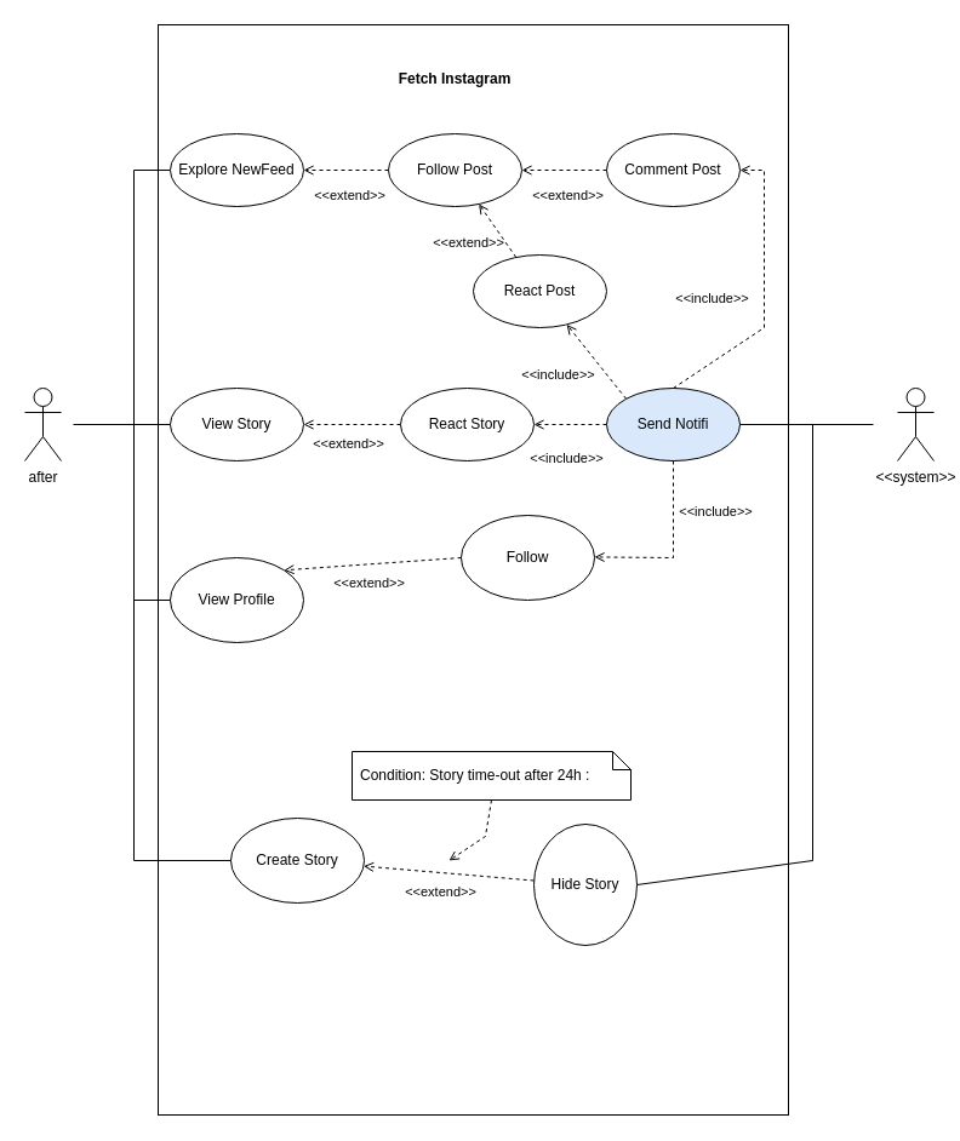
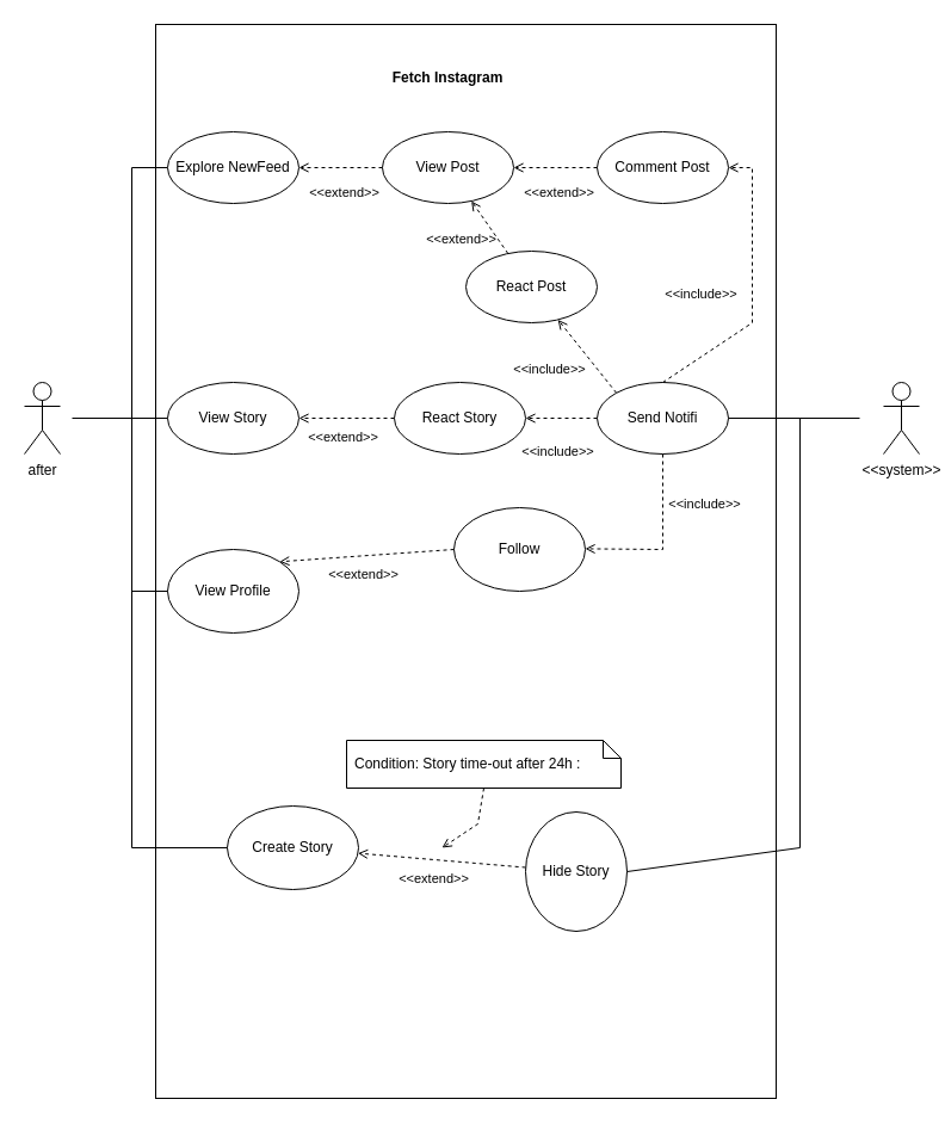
  <mxCell id="0" />
  <mxCell id="1" parent="0" />
  <mxCell id="2" value="" style="rounded=0;whiteSpace=wrap;html=1;" parent="1" vertex="1"><mxGeometry x="130" y="20" width="520" height="900" as="geometry" /></mxCell>
  <mxCell id="3" value="after&lt;div&gt;&lt;br&gt;&lt;/div&gt;" style="shape=umlActor;verticalLabelPosition=bottom;verticalAlign=top;html=1;outlineConnect=0;" parent="1" vertex="1"><mxGeometry x="20" y="320" width="30" height="60" as="geometry" /></mxCell>
- <mxCell id="4" value="Follow Post" style="ellipse;whiteSpace=wrap;html=1;" parent="1" vertex="1"><mxGeometry x="320" y="110" width="110" height="60" as="geometry" /></mxCell>
+ <mxCell id="4" value="View Post" style="ellipse;whiteSpace=wrap;html=1;" parent="1" vertex="1"><mxGeometry x="320" y="110" width="110" height="60" as="geometry" /></mxCell>
  <mxCell id="5" value="Comment Post" style="ellipse;whiteSpace=wrap;html=1;" parent="1" vertex="1"><mxGeometry x="500" y="110" width="110" height="60" as="geometry" /></mxCell>
  <mxCell id="6" value="React Story" style="ellipse;whiteSpace=wrap;html=1;" parent="1" vertex="1"><mxGeometry x="330" y="320" width="110" height="60" as="geometry" /></mxCell>
  <mxCell id="7" value="" style="endArrow=none;html=1;rounded=0;entryX=0;entryY=0.5;entryDx=0;entryDy=0;" parent="1" target="33" edge="1"><mxGeometry width="50" height="50" relative="1" as="geometry"><mxPoint x="60" y="350" as="sourcePoint" /><mxPoint x="170" y="270" as="targetPoint" /><Array as="points"><mxPoint x="110" y="350" /><mxPoint x="110" y="140" /></Array></mxGeometry></mxCell>
  <mxCell id="8" value="" style="endArrow=none;html=1;rounded=0;" parent="1" edge="1"><mxGeometry width="50" height="50" relative="1" as="geometry"><mxPoint x="110" y="270" as="sourcePoint" /><mxPoint x="170" y="350" as="targetPoint" /><Array as="points"><mxPoint x="110" y="340" /><mxPoint x="110" y="350" /></Array></mxGeometry></mxCell>
  <mxCell id="9" value="&lt;div&gt;&amp;lt;&amp;lt;system&amp;gt;&amp;gt;&lt;/div&gt;&lt;div&gt;&lt;br&gt;&lt;/div&gt;&lt;div&gt;&lt;br&gt;&lt;/div&gt;" style="shape=umlActor;verticalLabelPosition=bottom;verticalAlign=top;html=1;outlineConnect=0;" parent="1" vertex="1"><mxGeometry x="740" y="320" width="30" height="60" as="geometry" /></mxCell>
- <mxCell id="10" value="Send Notifi" style="ellipse;whiteSpace=wrap;html=1;fillColor=#dae8fc;" parent="1" vertex="1"><mxGeometry x="500" y="320" width="110" height="60" as="geometry" /></mxCell>
+ <mxCell id="10" value="Send Notifi" style="ellipse;whiteSpace=wrap;html=1;" parent="1" vertex="1"><mxGeometry x="500" y="320" width="110" height="60" as="geometry" /></mxCell>
  <mxCell id="11" value="&amp;lt;&amp;lt;extend&amp;gt;&amp;gt;" style="html=1;verticalAlign=bottom;labelBackgroundColor=none;endArrow=open;endFill=0;dashed=1;rounded=0;" parent="1" source="18" target="19" edge="1"><mxGeometry x="0.067" y="25" width="160" relative="1" as="geometry"><mxPoint x="400" y="760" as="sourcePoint" /><mxPoint x="300" y="732.82" as="targetPoint" /><mxPoint as="offset" /></mxGeometry></mxCell>
  <mxCell id="12" value="&amp;lt;&amp;lt;extend&amp;gt;&amp;gt;" style="html=1;verticalAlign=bottom;labelBackgroundColor=none;endArrow=open;endFill=0;dashed=1;rounded=0;entryX=1;entryY=0.5;entryDx=0;entryDy=0;" parent="1" source="5" target="4" edge="1"><mxGeometry x="-0.077" y="30" width="160" relative="1" as="geometry"><mxPoint x="370" y="230" as="sourcePoint" /><mxPoint x="270" y="202.82" as="targetPoint" /><mxPoint as="offset" /></mxGeometry></mxCell>
  <mxCell id="13" value="&amp;lt;&amp;lt;include&amp;gt;&amp;gt;" style="html=1;verticalAlign=bottom;labelBackgroundColor=none;endArrow=open;endFill=0;dashed=1;rounded=0;entryX=1;entryY=0.5;entryDx=0;entryDy=0;exitX=0;exitY=0.5;exitDx=0;exitDy=0;" parent="1" source="10" target="6" edge="1"><mxGeometry x="0.095" y="37" width="160" relative="1" as="geometry"><mxPoint x="325" y="420" as="sourcePoint" /><mxPoint x="525" y="340" as="targetPoint" /><mxPoint as="offset" /></mxGeometry></mxCell>
  <mxCell id="14" value="&amp;lt;&amp;lt;include&amp;gt;&amp;gt;" style="html=1;verticalAlign=bottom;labelBackgroundColor=none;endArrow=open;endFill=0;dashed=1;rounded=0;entryX=1;entryY=0.5;entryDx=0;entryDy=0;exitX=0.5;exitY=0;exitDx=0;exitDy=0;" parent="1" source="10" target="5" edge="1"><mxGeometry x="-0.487" y="35" width="160" relative="1" as="geometry"><mxPoint x="490" y="380" as="sourcePoint" /><mxPoint x="520" y="180" as="targetPoint" /><mxPoint y="-1" as="offset" /><Array as="points"><mxPoint x="630" y="270" /><mxPoint x="630" y="140" /></Array></mxGeometry></mxCell>
  <mxCell id="15" value="" style="endArrow=none;html=1;rounded=0;exitX=1;exitY=0.5;exitDx=0;exitDy=0;" parent="1" source="10" edge="1"><mxGeometry width="50" height="50" relative="1" as="geometry"><mxPoint x="480" y="480" as="sourcePoint" /><mxPoint x="720" y="350" as="targetPoint" /></mxGeometry></mxCell>
  <mxCell id="16" value="View Story" style="ellipse;whiteSpace=wrap;html=1;" parent="1" vertex="1"><mxGeometry x="140" y="320" width="110" height="60" as="geometry" /></mxCell>
  <mxCell id="17" value="&amp;lt;&amp;lt;extend&amp;gt;&amp;gt;" style="html=1;verticalAlign=bottom;labelBackgroundColor=none;endArrow=open;endFill=0;dashed=1;rounded=0;" parent="1" source="6" target="16" edge="1"><mxGeometry x="0.067" y="25" width="160" relative="1" as="geometry"><mxPoint x="370" y="340" as="sourcePoint" /><mxPoint x="280" y="302.82" as="targetPoint" /><mxPoint as="offset" /></mxGeometry></mxCell>
  <mxCell id="18" value="Hide Story" style="ellipse;whiteSpace=wrap;html=1;" parent="1" vertex="1"><mxGeometry x="440" y="680" width="85" height="100" as="geometry" /></mxCell>
  <mxCell id="19" value="Create Story" style="ellipse;whiteSpace=wrap;html=1;" parent="1" vertex="1"><mxGeometry x="190" y="675" width="110" height="70" as="geometry" /></mxCell>
  <mxCell id="20" value="" style="endArrow=none;html=1;rounded=0;exitX=1;exitY=0.5;exitDx=0;exitDy=0;" parent="1" source="18" edge="1"><mxGeometry width="50" height="50" relative="1" as="geometry"><mxPoint x="620" y="660" as="sourcePoint" /><mxPoint x="670" y="350" as="targetPoint" /><Array as="points"><mxPoint x="670" y="710" /></Array></mxGeometry></mxCell>
  <mxCell id="21" value="Condition: Story time-out after 24h :" style="shape=note;size=15;spacingLeft=5;align=left;whiteSpace=wrap;" parent="1" vertex="1"><mxGeometry x="290" y="620" width="230" height="40" as="geometry" /></mxCell>
  <mxCell id="22" value="" style="html=1;verticalAlign=bottom;labelBackgroundColor=none;endArrow=open;endFill=0;dashed=1;rounded=0;exitX=0.5;exitY=1;exitDx=0;exitDy=0;exitPerimeter=0;" parent="1" source="21" edge="1"><mxGeometry x="0.067" y="25" width="160" relative="1" as="geometry"><mxPoint x="455" y="680" as="sourcePoint" /><mxPoint x="370" y="710" as="targetPoint" /><mxPoint as="offset" /><Array as="points"><mxPoint x="400" y="690" /></Array></mxGeometry></mxCell>
  <mxCell id="23" value="" style="endArrow=none;html=1;rounded=0;exitX=0;exitY=0.5;exitDx=0;exitDy=0;" parent="1" source="19" edge="1"><mxGeometry width="50" height="50" relative="1" as="geometry"><mxPoint x="60" y="600" as="sourcePoint" /><mxPoint x="110" y="490" as="targetPoint" /><Array as="points"><mxPoint x="110" y="710" /></Array></mxGeometry></mxCell>
  <mxCell id="24" value="View Profile" style="ellipse;whiteSpace=wrap;html=1;" parent="1" vertex="1"><mxGeometry x="140" y="460" width="110" height="70" as="geometry" /></mxCell>
  <mxCell id="25" value="Follow" style="ellipse;whiteSpace=wrap;html=1;" parent="1" vertex="1"><mxGeometry x="380" y="425" width="110" height="70" as="geometry" /></mxCell>
  <mxCell id="26" value="" style="endArrow=none;html=1;rounded=0;exitX=0;exitY=0.5;exitDx=0;exitDy=0;" parent="1" source="24" edge="1"><mxGeometry width="50" height="50" relative="1" as="geometry"><mxPoint x="110" y="490" as="sourcePoint" /><mxPoint x="110" y="350" as="targetPoint" /><Array as="points"><mxPoint x="110" y="495" /></Array></mxGeometry></mxCell>
  <mxCell id="27" value="&amp;lt;&amp;lt;extend&amp;gt;&amp;gt;" style="html=1;verticalAlign=bottom;labelBackgroundColor=none;endArrow=open;endFill=0;dashed=1;rounded=0;exitX=0;exitY=0.5;exitDx=0;exitDy=0;entryX=1;entryY=0;entryDx=0;entryDy=0;" parent="1" source="25" target="24" edge="1"><mxGeometry x="0.067" y="25" width="160" relative="1" as="geometry"><mxPoint x="430" y="480" as="sourcePoint" /><mxPoint x="290" y="480" as="targetPoint" /><mxPoint as="offset" /></mxGeometry></mxCell>
  <mxCell id="28" value="Fetch Instagram" style="text;html=1;align=center;verticalAlign=middle;whiteSpace=wrap;rounded=0;fontStyle=1" parent="1" vertex="1"><mxGeometry x="315" y="50" width="120" height="30" as="geometry" /></mxCell>
  <mxCell id="29" value="&amp;lt;&amp;lt;include&amp;gt;&amp;gt;" style="html=1;verticalAlign=bottom;labelBackgroundColor=none;endArrow=open;endFill=0;dashed=1;rounded=0;entryX=1;entryY=0.5;entryDx=0;entryDy=0;exitX=0.5;exitY=1;exitDx=0;exitDy=0;" parent="1" source="10" edge="1"><mxGeometry x="-0.31" y="35" width="160" relative="1" as="geometry"><mxPoint x="550" y="459.41" as="sourcePoint" /><mxPoint x="490" y="459.41" as="targetPoint" /><mxPoint y="1" as="offset" /><Array as="points"><mxPoint x="555" y="460" /></Array></mxGeometry></mxCell>
  <mxCell id="30" value="React Post" style="ellipse;whiteSpace=wrap;html=1;" parent="1" vertex="1"><mxGeometry x="390" y="210" width="110" height="60" as="geometry" /></mxCell>
  <mxCell id="31" value="&amp;lt;&amp;lt;extend&amp;gt;&amp;gt;" style="html=1;verticalAlign=bottom;labelBackgroundColor=none;endArrow=open;endFill=0;dashed=1;rounded=0;" parent="1" source="30" target="4" edge="1"><mxGeometry x="-0.077" y="30" width="160" relative="1" as="geometry"><mxPoint x="340" y="200" as="sourcePoint" /><mxPoint x="210" y="200" as="targetPoint" /><mxPoint as="offset" /></mxGeometry></mxCell>
  <mxCell id="32" value="&amp;lt;&amp;lt;include&amp;gt;&amp;gt;" style="html=1;verticalAlign=bottom;labelBackgroundColor=none;endArrow=open;endFill=0;dashed=1;rounded=0;exitX=0;exitY=0;exitDx=0;exitDy=0;" parent="1" source="10" target="30" edge="1"><mxGeometry x="0.095" y="37" width="160" relative="1" as="geometry"><mxPoint x="490" y="270" as="sourcePoint" /><mxPoint x="430" y="270" as="targetPoint" /><mxPoint as="offset" /></mxGeometry></mxCell>
  <mxCell id="33" value="Explore NewFeed" style="ellipse;whiteSpace=wrap;html=1;" parent="1" vertex="1"><mxGeometry x="140" y="110" width="110" height="60" as="geometry" /></mxCell>
  <mxCell id="34" value="&amp;lt;&amp;lt;extend&amp;gt;&amp;gt;" style="html=1;verticalAlign=bottom;labelBackgroundColor=none;endArrow=open;endFill=0;dashed=1;rounded=0;exitX=0;exitY=0.5;exitDx=0;exitDy=0;entryX=1;entryY=0.5;entryDx=0;entryDy=0;" parent="1" source="4" target="33" edge="1"><mxGeometry x="-0.077" y="30" width="160" relative="1" as="geometry"><mxPoint x="310" y="80" as="sourcePoint" /><mxPoint x="249.658" y="145.184" as="targetPoint" /><mxPoint as="offset" /></mxGeometry></mxCell>
